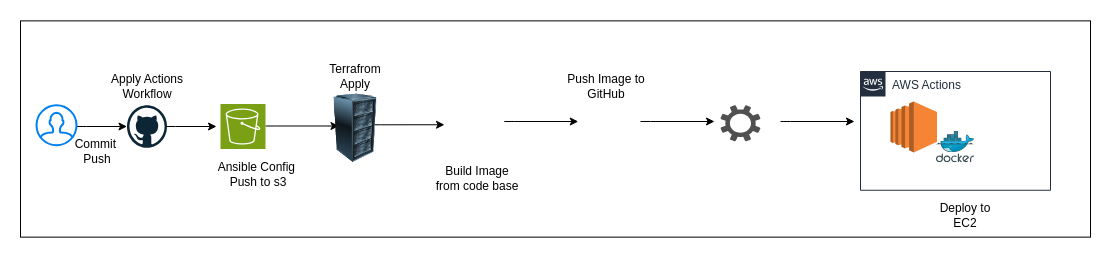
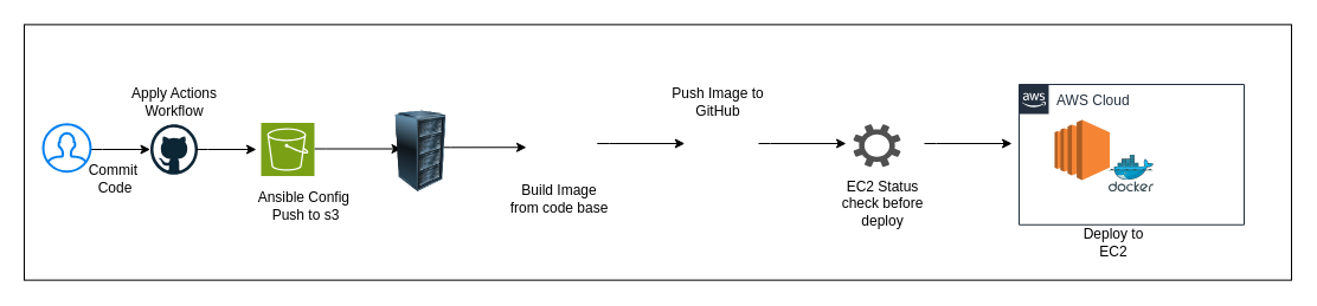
  <mxCell id="0" />
  <mxCell id="1" parent="0" />
  <mxCell id="2" value="" style="rounded=0;whiteSpace=wrap;html=1;" parent="1" vertex="1"><mxGeometry x="20" y="20.38" width="1070" height="216.25" as="geometry" /></mxCell>
  <mxCell id="3" style="edgeStyle=orthogonalEdgeStyle;rounded=0;orthogonalLoop=1;jettySize=auto;html=1;" parent="1" source="4" target="5" edge="1"><mxGeometry relative="1" as="geometry"><Array as="points"><mxPoint x="86" y="126" /><mxPoint x="86" y="126" /></Array></mxGeometry></mxCell>
  <mxCell id="4" value="" style="html=1;verticalLabelPosition=bottom;align=center;labelBackgroundColor=#ffffff;verticalAlign=top;strokeWidth=2;strokeColor=#0080F0;shadow=0;dashed=0;shape=mxgraph.ios7.icons.user;" parent="1" vertex="1"><mxGeometry x="36" y="104.75" width="40" height="40" as="geometry" /></mxCell>
  <mxCell id="5" value="" style="dashed=0;outlineConnect=0;html=1;align=center;labelPosition=center;verticalLabelPosition=bottom;verticalAlign=top;shape=mxgraph.weblogos.github" parent="1" vertex="1"><mxGeometry x="126.5" y="104.75" width="40" height="42.5" as="geometry" /></mxCell>
- <mxCell id="6" value="Commit&amp;nbsp;&lt;br&gt;Push" style="text;html=1;align=center;verticalAlign=middle;whiteSpace=wrap;rounded=0;" parent="1" vertex="1"><mxGeometry x="66.5" y="136" width="60" height="30" as="geometry" /></mxCell>
+ <mxCell id="6" value="Commit&amp;nbsp;&lt;br&gt;Code" style="text;html=1;align=center;verticalAlign=middle;whiteSpace=wrap;rounded=0;" parent="1" vertex="1"><mxGeometry x="66.5" y="136" width="60" height="30" as="geometry" /></mxCell>
  <mxCell id="7" style="edgeStyle=orthogonalEdgeStyle;rounded=0;orthogonalLoop=1;jettySize=auto;html=1;" parent="1" edge="1"><mxGeometry relative="1" as="geometry"><mxPoint x="165" y="126" as="sourcePoint" /><mxPoint x="216" y="126" as="targetPoint" /><Array as="points"><mxPoint x="175" y="126" /><mxPoint x="175" y="126" /></Array></mxGeometry></mxCell>
  <mxCell id="8" value="" style="shape=image;html=1;verticalAlign=top;verticalLabelPosition=bottom;labelBackgroundColor=#ffffff;imageAspect=0;aspect=fixed;image=https://cdn1.iconfinder.com/data/icons/social-media-2106/24/social_media_social_media_logo_docker-128.png" parent="1" vertex="1"><mxGeometry x="440.01" y="89.63" width="63.75" height="63.75" as="geometry" /></mxCell>
- <mxCell id="9" value="Build Image from code base" style="text;html=1;align=center;verticalAlign=middle;whiteSpace=wrap;rounded=0;" parent="1" vertex="1"><mxGeometry x="432.13" y="163.38" width="89.5" height="30" as="geometry" /></mxCell>
+ <mxCell id="9" value="Build Image from code base" style="text;html=1;align=center;verticalAlign=middle;whiteSpace=wrap;rounded=0;" parent="1" vertex="1"><mxGeometry x="427.13" y="153.38" width="89.5" height="30" as="geometry" /></mxCell>
  <mxCell id="10" style="edgeStyle=orthogonalEdgeStyle;rounded=0;orthogonalLoop=1;jettySize=auto;html=1;" parent="1" edge="1"><mxGeometry relative="1" as="geometry"><mxPoint x="265" y="125.5" as="sourcePoint" /><mxPoint x="338.5" y="125.5" as="targetPoint" /><Array as="points"><mxPoint x="275" y="125.5" /><mxPoint x="275" y="125.5" /></Array></mxGeometry></mxCell>
  <mxCell id="11" value="" style="shape=image;html=1;verticalAlign=top;verticalLabelPosition=bottom;labelBackgroundColor=#ffffff;imageAspect=0;aspect=fixed;image=https://cdn0.iconfinder.com/data/icons/social-media-2127/48/social_media_social_media_logo_docker-128.png" parent="1" vertex="1"><mxGeometry x="575" y="95.5" width="61" height="61" as="geometry" /></mxCell>
  <mxCell id="12" style="edgeStyle=orthogonalEdgeStyle;rounded=0;orthogonalLoop=1;jettySize=auto;html=1;" parent="1" edge="1"><mxGeometry relative="1" as="geometry"><mxPoint x="370" y="124.25" as="sourcePoint" /><mxPoint x="444" y="124.25" as="targetPoint" /><Array as="points"><mxPoint x="380" y="124.25" /><mxPoint x="380" y="124.25" /></Array></mxGeometry></mxCell>
- <mxCell id="13" value="Terrafrom Apply" style="text;html=1;align=center;verticalAlign=middle;whiteSpace=wrap;rounded=0;" parent="1" vertex="1"><mxGeometry x="325" y="61" width="60" height="30" as="geometry" /></mxCell>
  <mxCell id="14" style="edgeStyle=orthogonalEdgeStyle;rounded=0;orthogonalLoop=1;jettySize=auto;html=1;" parent="1" edge="1"><mxGeometry relative="1" as="geometry"><mxPoint x="503.76" y="121" as="sourcePoint" /><mxPoint x="577.76" y="121" as="targetPoint" /><Array as="points"><mxPoint x="513.76" y="121" /><mxPoint x="513.76" y="121" /></Array></mxGeometry></mxCell>
- <mxCell id="15" value="AWS Actions" style="points=[[0,0],[0.25,0],[0.5,0],[0.75,0],[1,0],[1,0.25],[1,0.5],[1,0.75],[1,1],[0.75,1],[0.5,1],[0.25,1],[0,1],[0,0.75],[0,0.5],[0,0.25]];outlineConnect=0;gradientColor=none;html=1;whiteSpace=wrap;fontSize=12;fontStyle=0;container=1;pointerEvents=0;collapsible=0;recursiveResize=0;shape=mxgraph.aws4.group;grIcon=mxgraph.aws4.group_aws_cloud_alt;strokeColor=#232F3E;fillColor=none;verticalAlign=top;align=left;spacingLeft=30;fontColor=#232F3E;dashed=0;" parent="1" vertex="1"><mxGeometry x="860" y="71" width="190" height="118.75" as="geometry" /></mxCell>
+ <mxCell id="15" value="AWS Cloud" style="points=[[0,0],[0.25,0],[0.5,0],[0.75,0],[1,0],[1,0.25],[1,0.5],[1,0.75],[1,1],[0.75,1],[0.5,1],[0.25,1],[0,1],[0,0.75],[0,0.5],[0,0.25]];outlineConnect=0;gradientColor=none;html=1;whiteSpace=wrap;fontSize=12;fontStyle=0;container=1;pointerEvents=0;collapsible=0;recursiveResize=0;shape=mxgraph.aws4.group;grIcon=mxgraph.aws4.group_aws_cloud_alt;strokeColor=#232F3E;fillColor=none;verticalAlign=top;align=left;spacingLeft=30;fontColor=#232F3E;dashed=0;" parent="1" vertex="1"><mxGeometry x="860" y="71" width="190" height="118.75" as="geometry" /></mxCell>
  <mxCell id="16" value="" style="outlineConnect=0;dashed=0;verticalLabelPosition=bottom;verticalAlign=top;align=center;html=1;shape=mxgraph.aws3.ec2;fillColor=#F58534;gradientColor=none;" vertex="1" parent="15"><mxGeometry x="30" y="30" width="46.5" height="50.88" as="geometry" /></mxCell>
  <mxCell id="17" value="" style="image;sketch=0;aspect=fixed;html=1;points=[];align=center;fontSize=12;image=img/lib/mscae/Docker.svg;" vertex="1" parent="15"><mxGeometry x="75.95" y="60.0" width="38.11" height="31.25" as="geometry" /></mxCell>
  <mxCell id="18" value="Apply Actions&lt;br&gt;Workflow" style="text;html=1;align=center;verticalAlign=middle;whiteSpace=wrap;rounded=0;" vertex="1" parent="1"><mxGeometry x="101.75" y="71" width="89.5" height="30" as="geometry" /></mxCell>
  <mxCell id="19" value="" style="sketch=0;points=[[0,0,0],[0.25,0,0],[0.5,0,0],[0.75,0,0],[1,0,0],[0,1,0],[0.25,1,0],[0.5,1,0],[0.75,1,0],[1,1,0],[0,0.25,0],[0,0.5,0],[0,0.75,0],[1,0.25,0],[1,0.5,0],[1,0.75,0]];outlineConnect=0;fontColor=#232F3E;fillColor=#7AA116;strokeColor=#ffffff;dashed=0;verticalLabelPosition=bottom;verticalAlign=top;align=center;html=1;fontSize=12;fontStyle=0;aspect=fixed;shape=mxgraph.aws4.resourceIcon;resIcon=mxgraph.aws4.s3;" vertex="1" parent="1"><mxGeometry x="220" y="103.5" width="45" height="45" as="geometry" /></mxCell>
  <mxCell id="20" value="Ansible Config&amp;nbsp;&lt;br&gt;Push to s3" style="text;html=1;align=center;verticalAlign=middle;whiteSpace=wrap;rounded=0;" vertex="1" parent="1"><mxGeometry x="212.75" y="158.5" width="89.5" height="30" as="geometry" /></mxCell>
  <mxCell id="21" value="" style="image;html=1;image=img/lib/clip_art/computers/Server_Rack_128x128.png" vertex="1" parent="1"><mxGeometry x="320" y="93.25" width="70" height="69" as="geometry" /></mxCell>
  <mxCell id="22" value="Push Image to GitHub" style="text;html=1;align=center;verticalAlign=middle;whiteSpace=wrap;rounded=0;" vertex="1" parent="1"><mxGeometry x="560.75" y="71" width="89.5" height="30" as="geometry" /></mxCell>
  <mxCell id="23" value="" style="sketch=0;pointerEvents=1;shadow=0;dashed=0;html=1;strokeColor=none;labelPosition=center;verticalLabelPosition=bottom;verticalAlign=top;align=center;fillColor=#505050;shape=mxgraph.mscae.enterprise.settings" vertex="1" parent="1"><mxGeometry x="720" y="104.75" width="40" height="36" as="geometry" /></mxCell>
  <mxCell id="24" style="edgeStyle=orthogonalEdgeStyle;rounded=0;orthogonalLoop=1;jettySize=auto;html=1;" edge="1" parent="1"><mxGeometry relative="1" as="geometry"><mxPoint x="640" y="121" as="sourcePoint" /><mxPoint x="714" y="121" as="targetPoint" /><Array as="points"><mxPoint x="650" y="121" /><mxPoint x="650" y="121" /></Array></mxGeometry></mxCell>
+ <mxCell id="25" value="EC2 Status check before deploy" style="text;html=1;align=center;verticalAlign=middle;whiteSpace=wrap;rounded=0;" vertex="1" parent="1"><mxGeometry x="700" y="156.5" width="89.5" height="30" as="geometry" /></mxCell>
  <mxCell id="26" style="edgeStyle=orthogonalEdgeStyle;rounded=0;orthogonalLoop=1;jettySize=auto;html=1;" edge="1" parent="1"><mxGeometry relative="1" as="geometry"><mxPoint x="780" y="121" as="sourcePoint" /><mxPoint x="854" y="121" as="targetPoint" /><Array as="points"><mxPoint x="790" y="121" /><mxPoint x="790" y="121" /></Array></mxGeometry></mxCell>
- <mxCell id="27" value="Deploy to EC2" style="text;html=1;align=center;verticalAlign=middle;whiteSpace=wrap;rounded=0;" parent="1" vertex="1"><mxGeometry x="935" y="199.75" width="60" height="30" as="geometry" /></mxCell>
+ <mxCell id="27" value="Deploy to EC2" style="text;html=1;align=center;verticalAlign=middle;whiteSpace=wrap;rounded=0;" parent="1" vertex="1"><mxGeometry x="910" y="189.75" width="60" height="30" as="geometry" /></mxCell>
